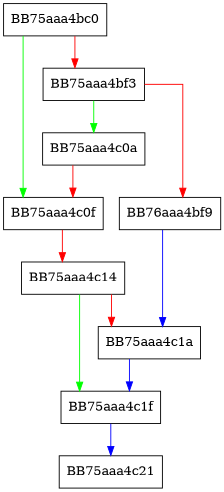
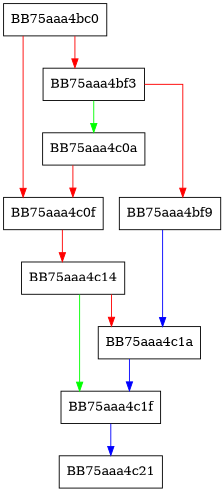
  digraph {
    splines=ortho
    node [shape=box]
    edge [color=red]
    BB75aaa4bc0
    BB75aaa4c0f
    BB75aaa4bf3
    BB75aaa4c14
    BB75aaa4c0a
-   BB75aaa4bf9 [label=BB76aaa4bf9]
+   BB75aaa4bf9
    BB75aaa4c1f
    BB75aaa4c1a
    BB75aaa4c21
-   BB75aaa4bc0 -> BB75aaa4c0f [color=green]
+   BB75aaa4bc0 -> BB75aaa4c0f
    BB75aaa4bc0 -> BB75aaa4bf3
    BB75aaa4c0f -> BB75aaa4c14
    BB75aaa4bf3 -> BB75aaa4c0a [color=green]
    BB75aaa4bf3 -> BB75aaa4bf9
    BB75aaa4c14 -> BB75aaa4c1f [color=green]
    BB75aaa4c14 -> BB75aaa4c1a
    BB75aaa4c0a -> BB75aaa4c0f
    BB75aaa4bf9 -> BB75aaa4c1a [color=blue]
    BB75aaa4c1f -> BB75aaa4c21 [color=blue]
    BB75aaa4c1a -> BB75aaa4c1f [color=blue]
  }
